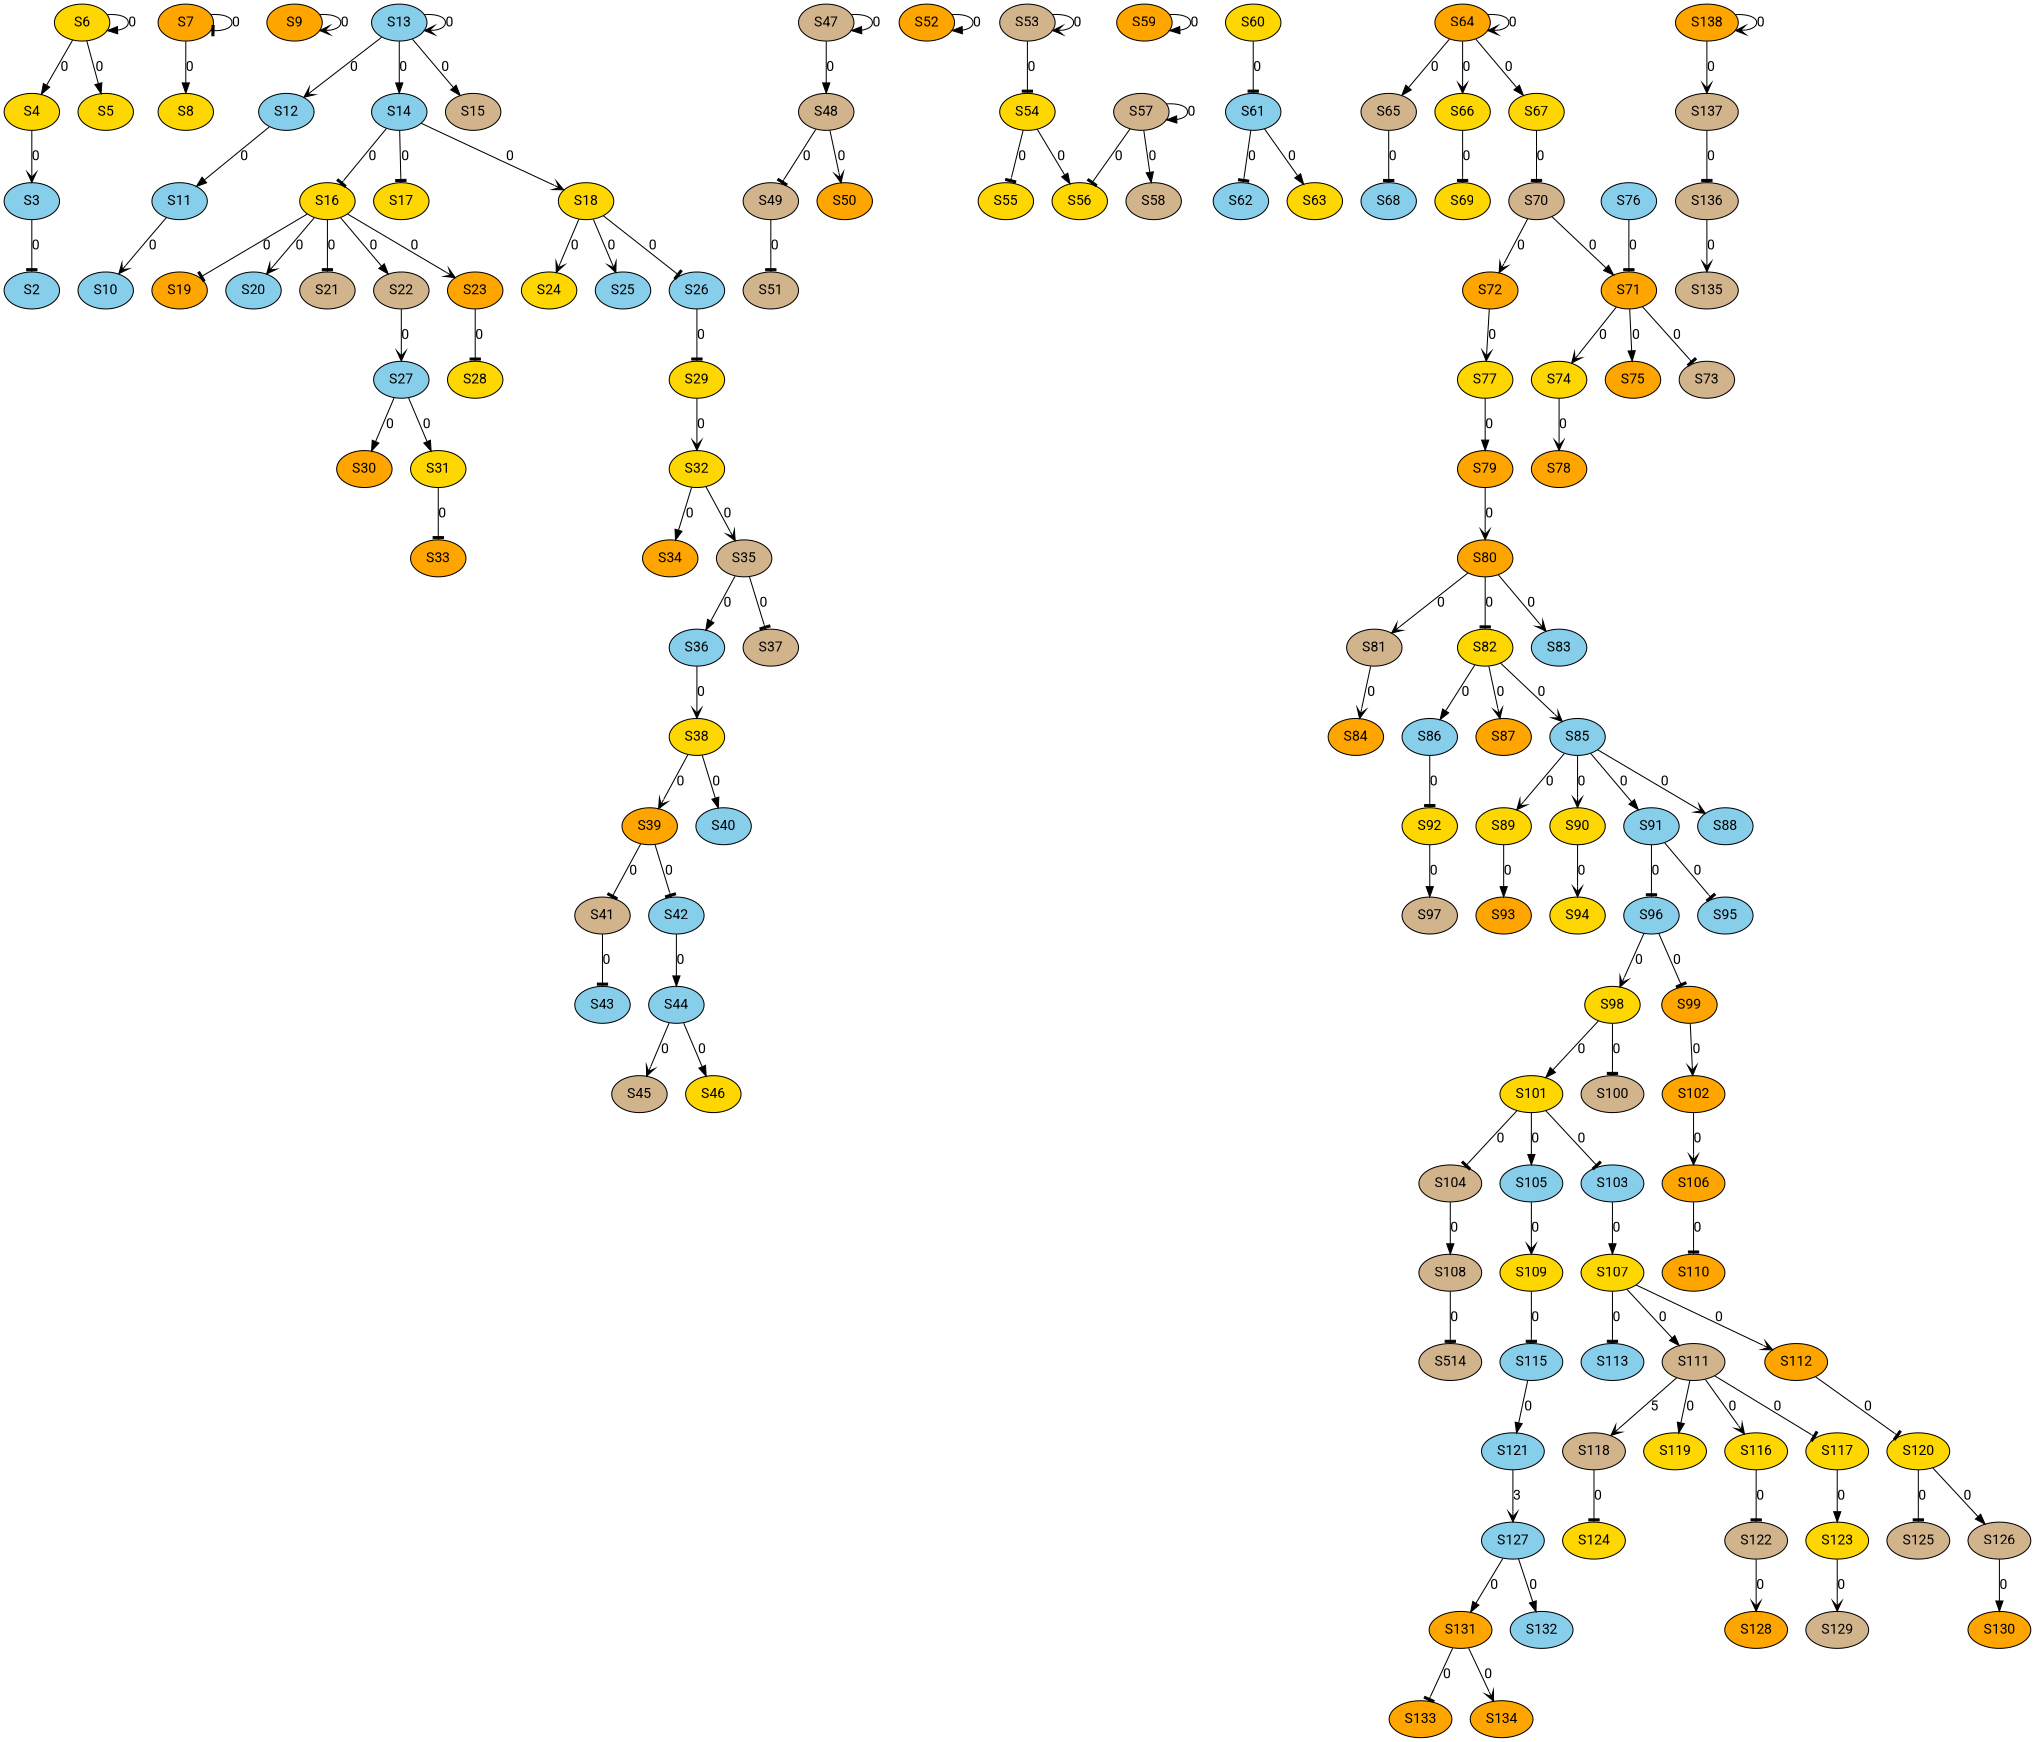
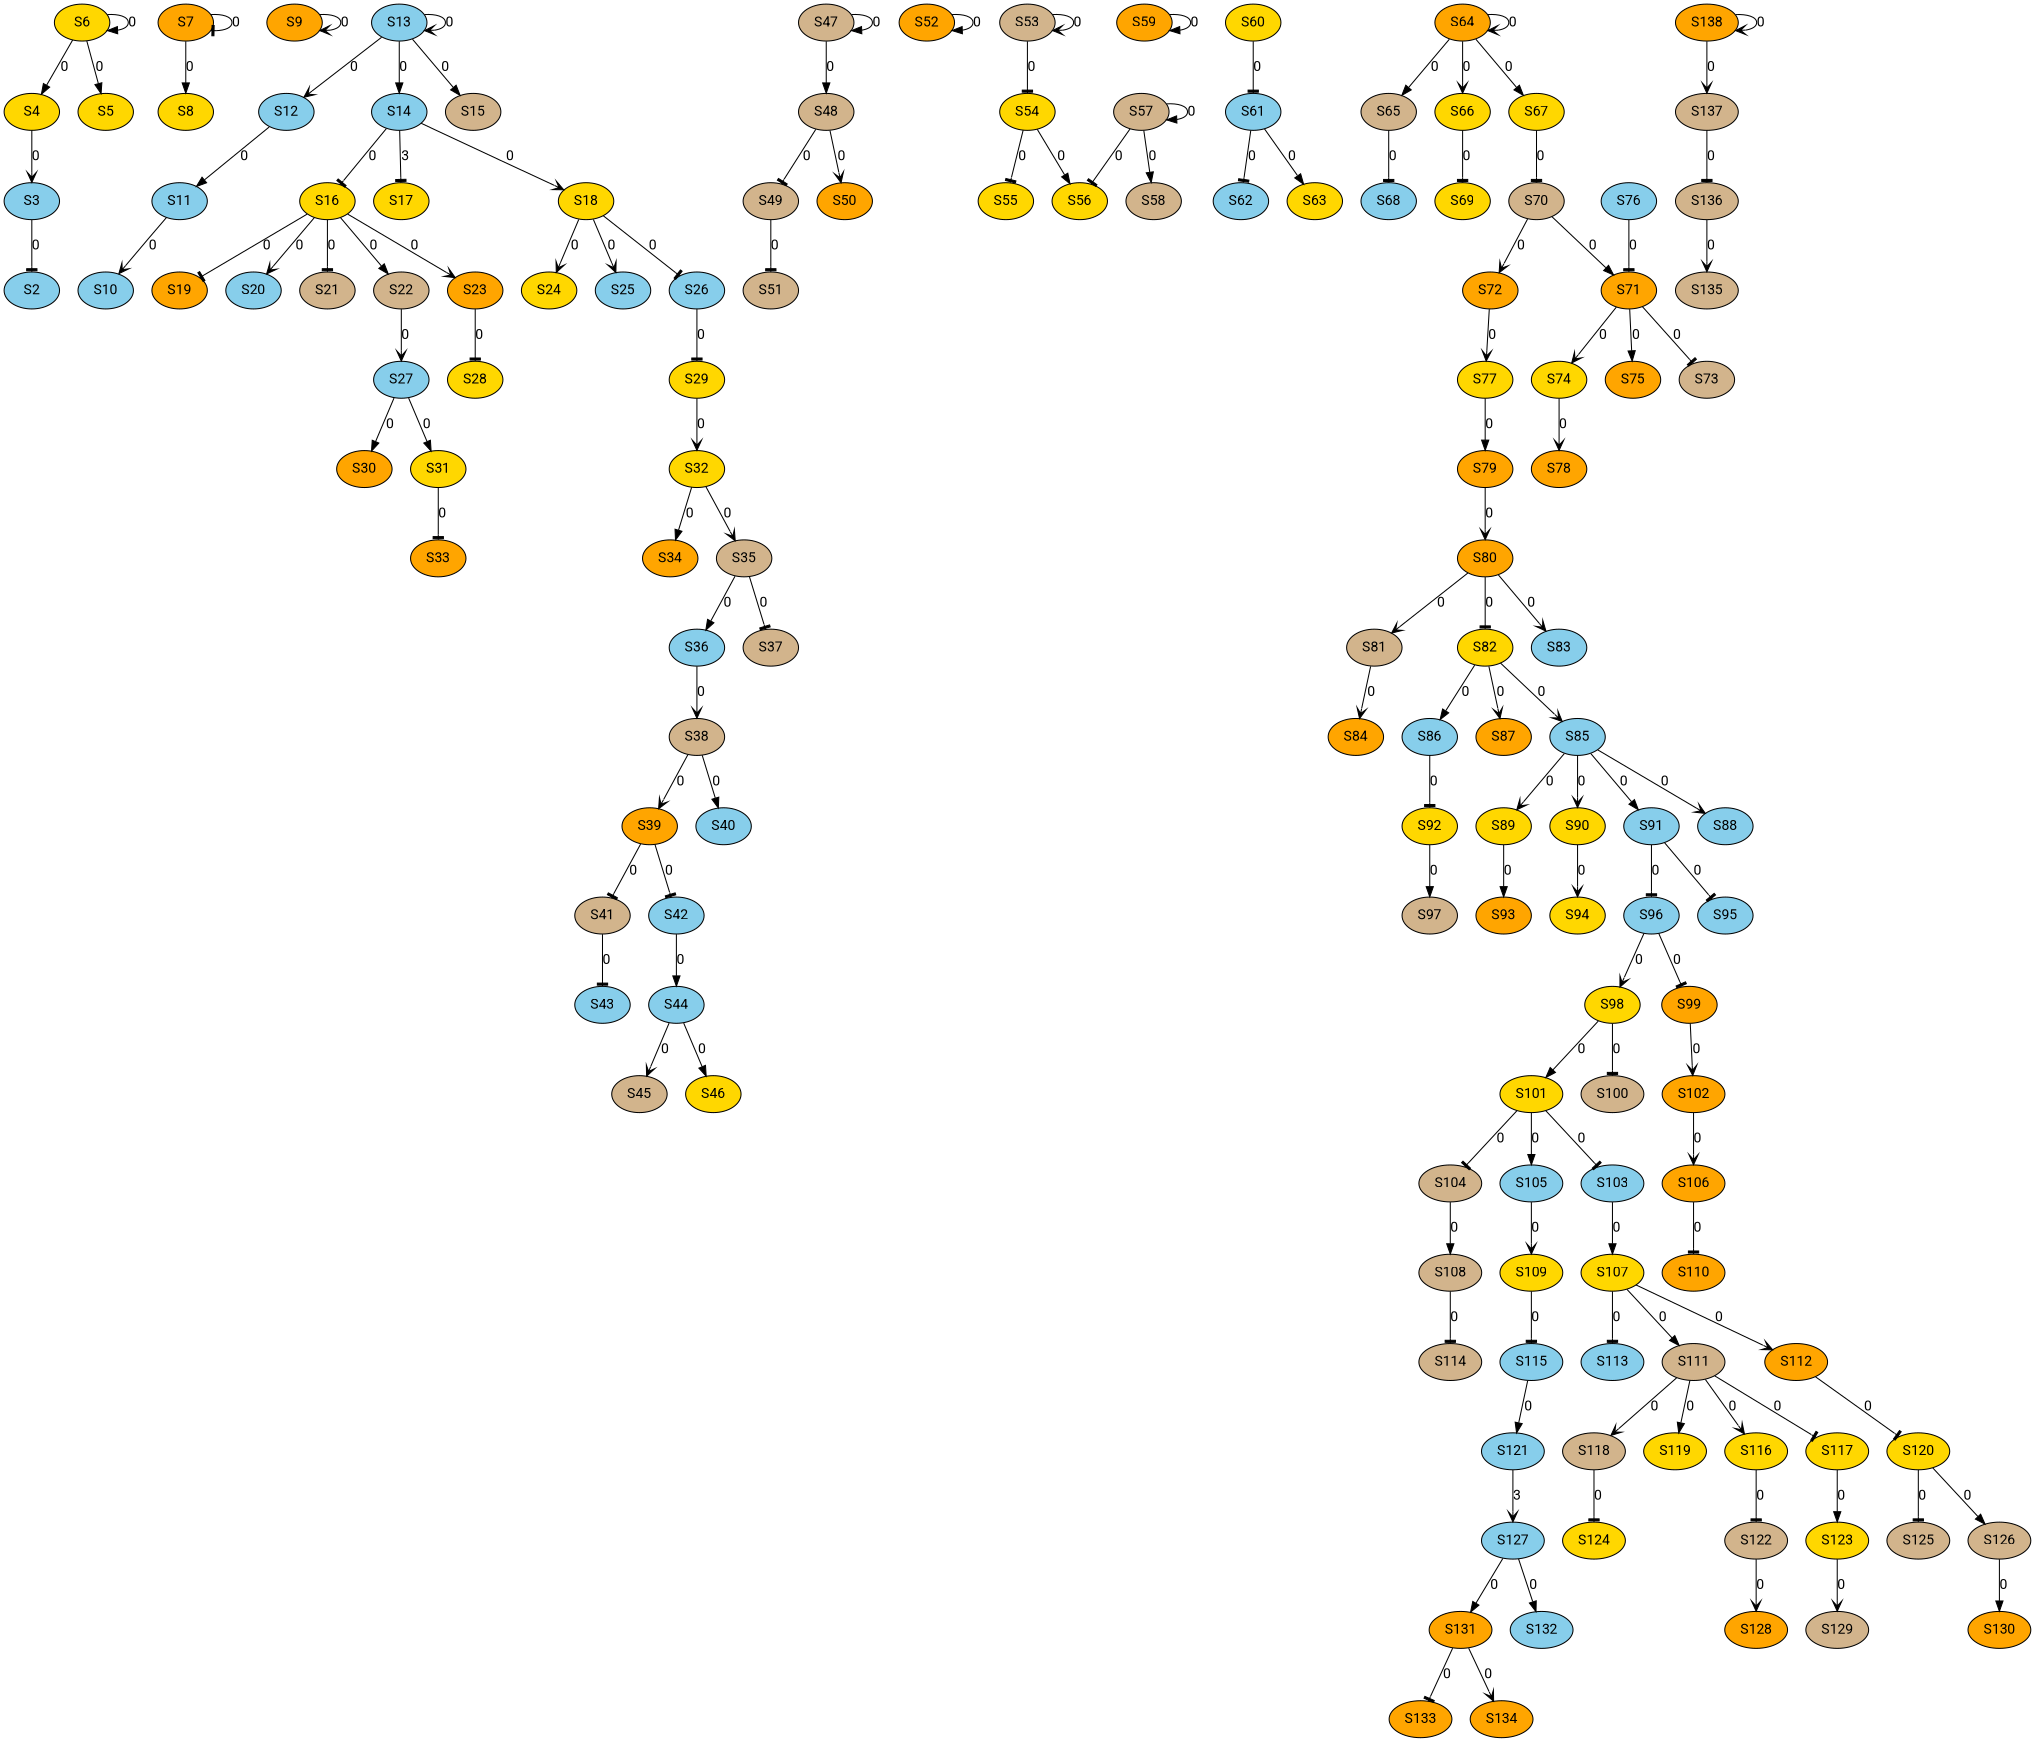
  strict digraph {
    fontname=Roboto
    node [fillcolor=gold fontname=Roboto style=filled]
    edge [arrowhead=vee fontname=Roboto]
    S3 [fillcolor=skyblue]
    S2 [fillcolor=skyblue]
    S4
    S6
    S5
    S7 [fillcolor=orange]
    S8
    S9 [fillcolor=orange]
    S11 [fillcolor=skyblue]
    S10 [fillcolor=skyblue]
    S12 [fillcolor=skyblue]
    S13 [fillcolor=skyblue]
    S14 [fillcolor=skyblue]
    S15 [fillcolor=tan]
    S16
    S17
    S18
    S19 [fillcolor=orange]
    S20 [fillcolor=skyblue]
    S21 [fillcolor=tan]
    S22 [fillcolor=tan]
    S23 [fillcolor=orange]
    S24
    S25 [fillcolor=skyblue]
    S26 [fillcolor=skyblue]
    S27 [fillcolor=skyblue]
    S28
    S29
    S30 [fillcolor=orange]
    S31
    S32
    S33 [fillcolor=orange]
    S34 [fillcolor=orange]
    S35 [fillcolor=tan]
    S36 [fillcolor=skyblue]
    S37 [fillcolor=tan]
-   S38
+   S38 [fillcolor=tan]
    S39 [fillcolor=orange]
    S40 [fillcolor=skyblue]
    S41 [fillcolor=tan]
    S42 [fillcolor=skyblue]
    S43 [fillcolor=skyblue]
    S44 [fillcolor=skyblue]
    S45 [fillcolor=tan]
    S46
    S47 [fillcolor=tan]
    S48 [fillcolor=tan]
    S49 [fillcolor=tan]
    S50 [fillcolor=orange]
    S51 [fillcolor=tan]
    S52 [fillcolor=orange]
    S53 [fillcolor=tan]
    S54
    S55
    S56
    S57 [fillcolor=tan]
    S58 [fillcolor=tan]
    S59 [fillcolor=orange]
    S61 [fillcolor=skyblue]
    S60
    S62 [fillcolor=skyblue]
    S63
    S64 [fillcolor=orange]
    S65 [fillcolor=tan]
    S66
    S67
    S68 [fillcolor=skyblue]
    S69
    S70 [fillcolor=tan]
    S71 [fillcolor=orange]
    S72 [fillcolor=orange]
    S73 [fillcolor=tan]
    S74
    S75 [fillcolor=orange]
    S77
    S78 [fillcolor=orange]
    S76 [fillcolor=skyblue]
    S79 [fillcolor=orange]
    S80 [fillcolor=orange]
    S81 [fillcolor=tan]
    S82
    S83 [fillcolor=skyblue]
    S84 [fillcolor=orange]
    S85 [fillcolor=skyblue]
    S86 [fillcolor=skyblue]
    S87 [fillcolor=orange]
    S88 [fillcolor=skyblue]
    S89
    S90
    S91 [fillcolor=skyblue]
    S92
    S93 [fillcolor=orange]
    S94
    S95 [fillcolor=skyblue]
    S96 [fillcolor=skyblue]
    S97 [fillcolor=tan]
    S98
    S99 [fillcolor=orange]
    S100 [fillcolor=tan]
    S101
    S102 [fillcolor=orange]
    S103 [fillcolor=skyblue]
    S104 [fillcolor=tan]
    S105 [fillcolor=skyblue]
    S106 [fillcolor=orange]
    S107
    S108 [fillcolor=tan]
    S109
    S110 [fillcolor=orange]
    S111 [fillcolor=tan]
    S112 [fillcolor=orange]
    S113 [fillcolor=skyblue]
-   S114 [fillcolor=tan label=S514]
+   S114 [fillcolor=tan]
    S115 [fillcolor=skyblue]
    S116
    S117
    S118 [fillcolor=tan]
    S119
    S120
    S121 [fillcolor=skyblue]
    S122 [fillcolor=tan]
    S123
    S124
    S125 [fillcolor=tan]
    S126 [fillcolor=tan]
    S127 [fillcolor=skyblue]
    S128 [fillcolor=orange]
    S129 [fillcolor=tan]
    S130 [fillcolor=orange]
    S131 [fillcolor=orange]
    S132 [fillcolor=skyblue]
    S133 [fillcolor=orange]
    S134 [fillcolor=orange]
    S136 [fillcolor=tan]
    S135 [fillcolor=tan]
    S137 [fillcolor=tan]
    S138 [fillcolor=orange]
    S3 -> S2 [arrowhead=tee label=0]
    S4 -> S3 [label=0]
    S6 -> S4 [arrowhead=normal label=0]
    S6 -> S6 [arrowhead=normal label=0]
    S6 -> S5 [arrowhead=normal label=0]
    S7 -> S7 [arrowhead=tee label=0]
    S7 -> S8 [arrowhead=normal label=0]
    S9 -> S9 [label=0]
    S11 -> S10 [label=0]
    S12 -> S11 [arrowhead=normal label=0]
    S13 -> S12 [label=0]
    S13 -> S13 [label=0]
    S13 -> S14 [arrowhead=normal label=0]
    S13 -> S15 [arrowhead=normal label=0]
    S14 -> S16 [arrowhead=tee label=0]
-   S14 -> S17 [arrowhead=tee label=0]
+   S14 -> S17 [arrowhead=tee label=3]
    S14 -> S18 [label=0]
    S16 -> S19 [arrowhead=tee label=0]
    S16 -> S20 [label=0]
    S16 -> S21 [arrowhead=tee label=0]
    S16 -> S22 [arrowhead=normal label=0]
    S16 -> S23 [label=0]
    S18 -> S24 [label=0]
    S18 -> S25 [label=0]
    S18 -> S26 [arrowhead=tee label=0]
    S22 -> S27 [label=0]
    S23 -> S28 [arrowhead=tee label=0]
    S26 -> S29 [arrowhead=tee label=0]
    S27 -> S30 [arrowhead=normal label=0]
    S27 -> S31 [arrowhead=normal label=0]
    S29 -> S32 [label=0]
    S31 -> S33 [arrowhead=tee label=0]
    S32 -> S34 [arrowhead=normal label=0]
    S32 -> S35 [label=0]
    S35 -> S36 [arrowhead=normal label=0]
    S35 -> S37 [arrowhead=tee label=0]
    S36 -> S38 [label=0]
    S38 -> S39 [label=0]
    S38 -> S40 [arrowhead=normal label=0]
    S39 -> S41 [arrowhead=tee label=0]
    S39 -> S42 [arrowhead=tee label=0]
    S41 -> S43 [arrowhead=tee label=0]
    S42 -> S44 [arrowhead=normal label=0]
    S44 -> S45 [label=0]
    S44 -> S46 [arrowhead=normal label=0]
    S47 -> S47 [arrowhead=normal label=0]
    S47 -> S48 [arrowhead=normal label=0]
    S48 -> S49 [arrowhead=tee label=0]
    S48 -> S50 [label=0]
    S49 -> S51 [arrowhead=tee label=0]
    S52 -> S52 [arrowhead=normal label=0]
    S53 -> S53 [label=0]
    S53 -> S54 [arrowhead=tee label=0]
    S54 -> S55 [arrowhead=tee label=0]
    S54 -> S56 [arrowhead=normal label=0]
    S57 -> S56 [arrowhead=tee label=0]
    S57 -> S57 [arrowhead=normal label=0]
    S57 -> S58 [arrowhead=normal label=0]
    S59 -> S59 [arrowhead=normal label=0]
    S61 -> S62 [arrowhead=tee label=0]
    S61 -> S63 [arrowhead=normal label=0]
    S60 -> S61 [arrowhead=tee label=0]
    S64 -> S64 [label=0]
    S64 -> S65 [arrowhead=normal label=0]
    S64 -> S66 [label=0]
    S64 -> S67 [arrowhead=normal label=0]
    S65 -> S68 [arrowhead=tee label=0]
    S66 -> S69 [arrowhead=tee label=0]
    S67 -> S70 [arrowhead=tee label=0]
    S70 -> S71 [arrowhead=normal label=0]
    S70 -> S72 [label=0]
    S71 -> S73 [arrowhead=tee label=0]
    S71 -> S74 [label=0]
    S71 -> S75 [arrowhead=normal label=0]
    S72 -> S77 [label=0]
    S74 -> S78 [label=0]
    S77 -> S79 [arrowhead=normal label=0]
    S76 -> S71 [arrowhead=tee label=0]
    S79 -> S80 [label=0]
    S80 -> S81 [label=0]
    S80 -> S82 [arrowhead=tee label=0]
    S80 -> S83 [label=0]
    S81 -> S84 [label=0]
    S82 -> S85 [label=0]
    S82 -> S86 [arrowhead=normal label=0]
    S82 -> S87 [label=0]
    S85 -> S88 [label=0]
    S85 -> S89 [label=0]
    S85 -> S90 [label=0]
    S85 -> S91 [arrowhead=normal label=0]
    S86 -> S92 [arrowhead=tee label=0]
    S89 -> S93 [arrowhead=normal label=0]
    S90 -> S94 [label=0]
    S91 -> S95 [arrowhead=tee label=0]
    S91 -> S96 [arrowhead=tee label=0]
    S92 -> S97 [arrowhead=normal label=0]
    S96 -> S98 [label=0]
    S96 -> S99 [arrowhead=tee label=0]
    S98 -> S100 [arrowhead=tee label=0]
    S98 -> S101 [arrowhead=normal label=0]
    S99 -> S102 [label=0]
    S101 -> S103 [arrowhead=tee label=0]
    S101 -> S104 [arrowhead=tee label=0]
    S101 -> S105 [arrowhead=normal label=0]
    S102 -> S106 [label=0]
    S103 -> S107 [arrowhead=normal label=0]
    S104 -> S108 [arrowhead=normal label=0]
    S105 -> S109 [label=0]
    S106 -> S110 [arrowhead=tee label=0]
    S107 -> S111 [arrowhead=normal label=0]
    S107 -> S112 [label=0]
    S107 -> S113 [arrowhead=tee label=0]
    S108 -> S114 [arrowhead=tee label=0]
    S109 -> S115 [arrowhead=tee label=0]
    S111 -> S116 [label=0]
    S111 -> S117 [arrowhead=tee label=0]
-   S111 -> S118 [label=5]
+   S111 -> S118 [label=0]
    S111 -> S119 [arrowhead=normal label=0]
    S112 -> S120 [arrowhead=tee label=0]
    S115 -> S121 [arrowhead=normal label=0]
    S116 -> S122 [arrowhead=tee label=0]
    S117 -> S123 [arrowhead=normal label=0]
    S118 -> S124 [arrowhead=tee label=0]
    S120 -> S125 [arrowhead=tee label=0]
    S120 -> S126 [arrowhead=normal label=0]
    S121 -> S127 [label=3]
    S122 -> S128 [label=0]
    S123 -> S129 [label=0]
    S126 -> S130 [arrowhead=normal label=0]
    S127 -> S131 [arrowhead=normal label=0]
    S127 -> S132 [arrowhead=normal label=0]
    S131 -> S133 [arrowhead=tee label=0]
    S131 -> S134 [label=0]
    S136 -> S135 [label=0]
    S137 -> S136 [arrowhead=tee label=0]
    S138 -> S137 [label=0]
    S138 -> S138 [label=0]
  }
